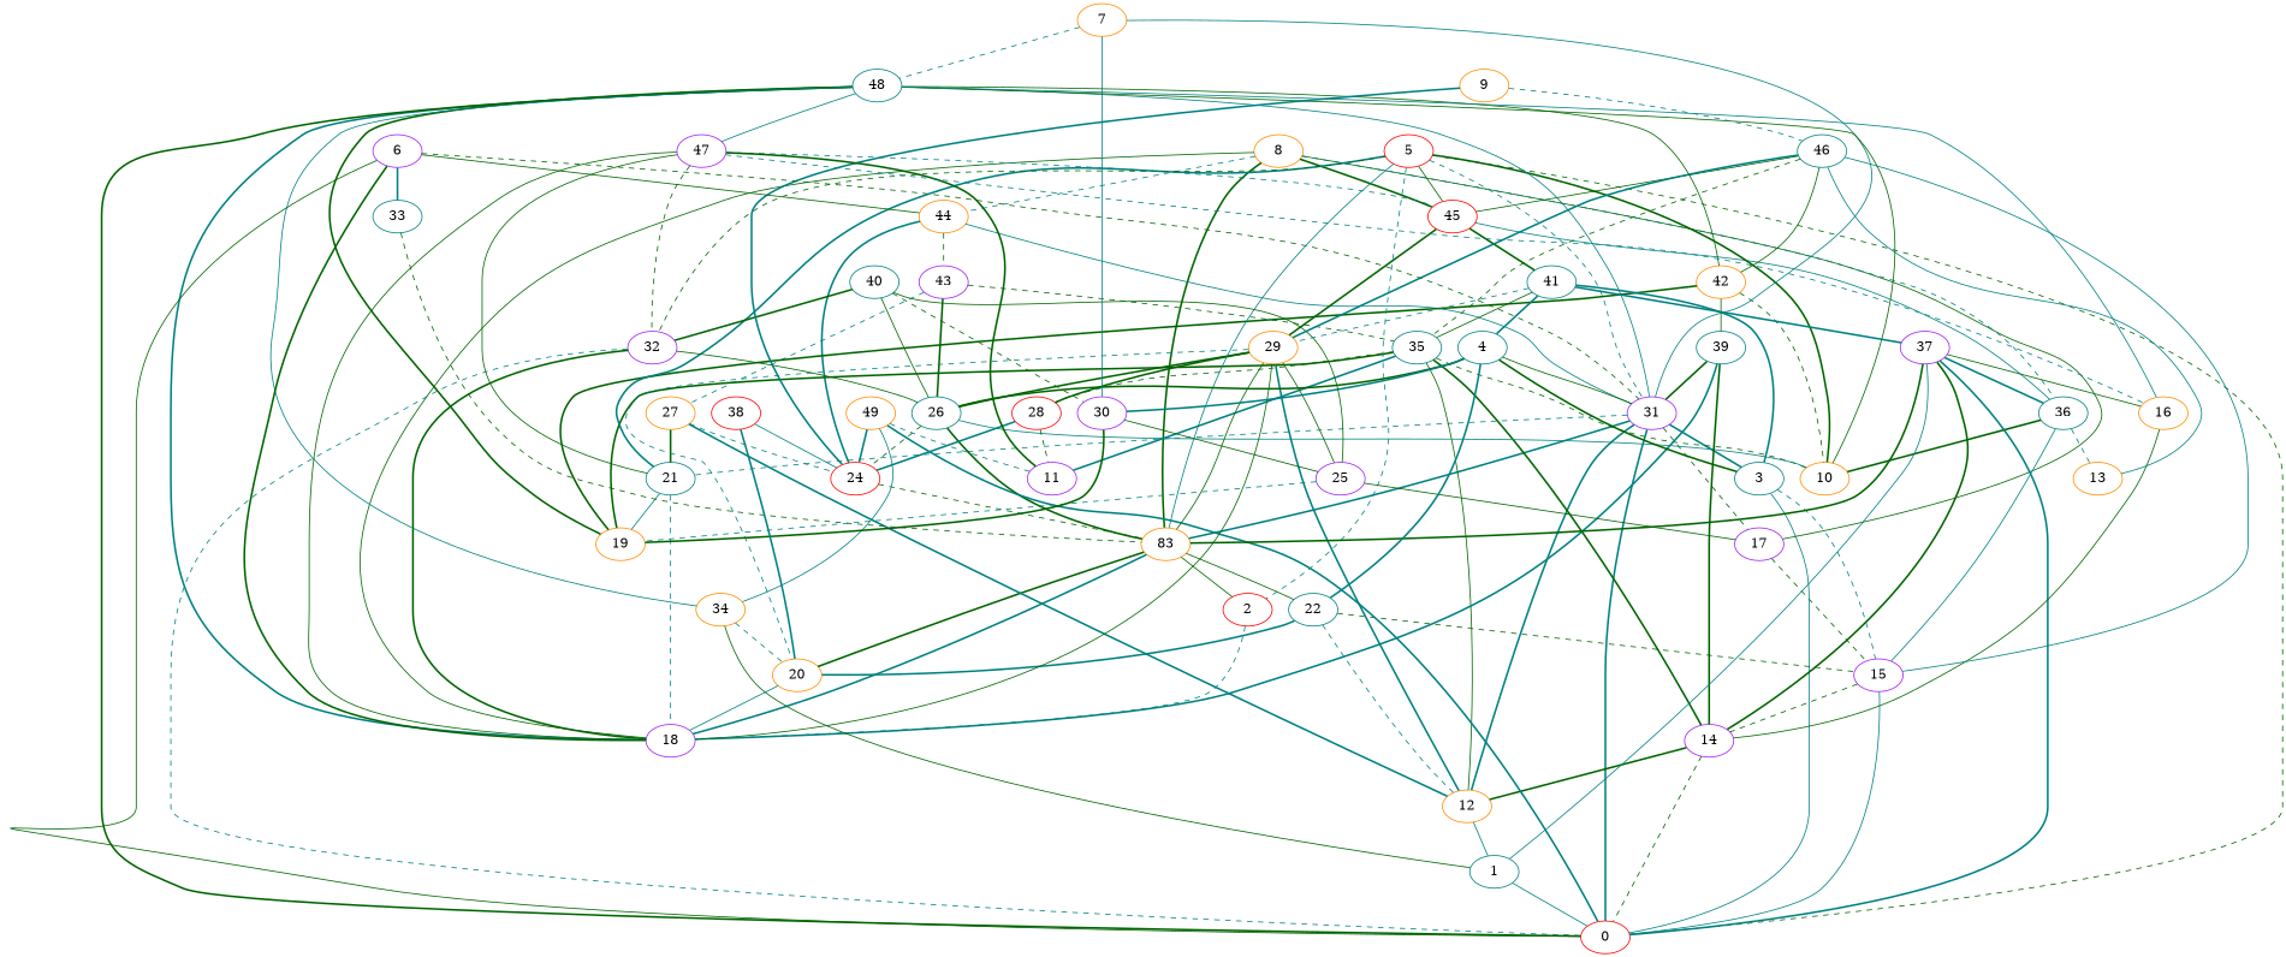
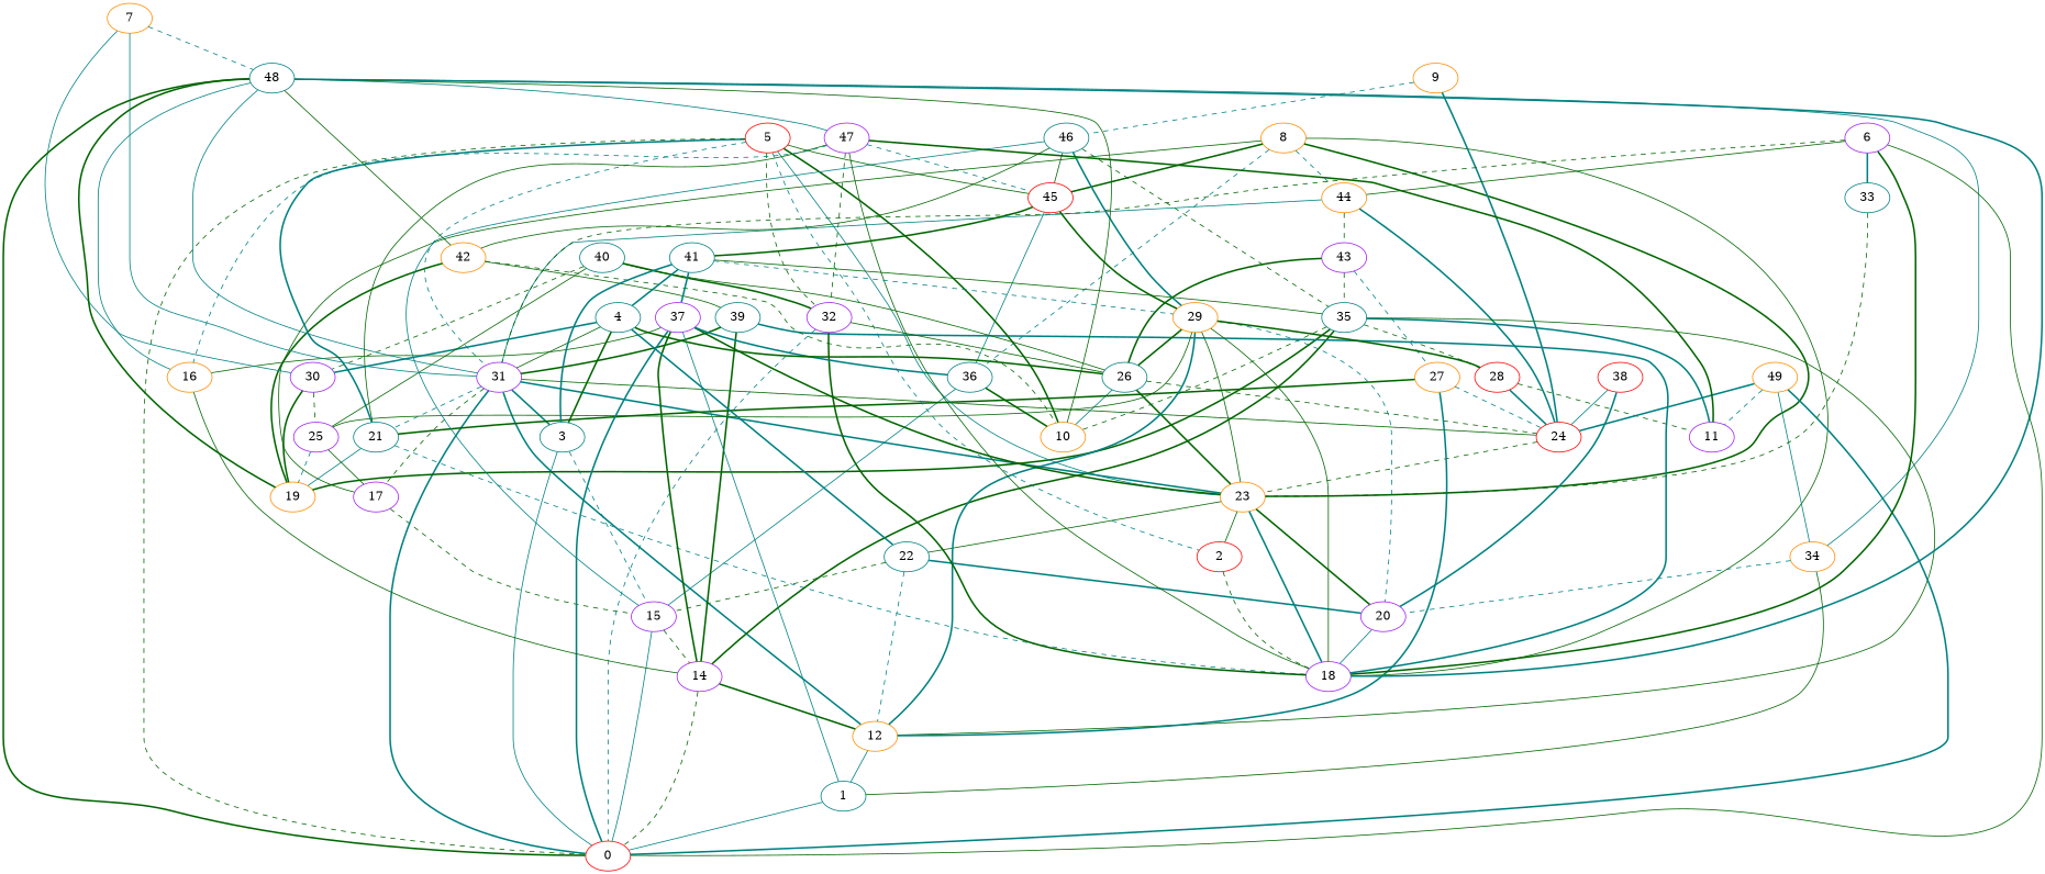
  digraph {
    node [color=darkorange]
    edge [color=darkgreen dir=none style=bold]
    8
    17 [color=purple]
    44
    18 [color=purple]
-   23 [label=83]
+   23
    36 [color=teal]
    45 [color=red]
    15 [color=purple]
    31 [color=purple]
    43 [color=purple]
    24 [color=red]
    21 [color=teal]
    0 [color=red]
    12
    3 [color=teal]
    22 [color=teal]
-   20
+   20 [color=purple]
    35 [color=teal]
    26 [color=teal]
    27
    10
    19
    28 [color=red]
    11 [color=purple]
    14 [color=purple]
    39 [color=teal]
    42
    49
    34
    25 [color=purple]
    29
    2 [color=red]
    5 [color=red]
    32 [color=purple]
    33 [color=teal]
    37 [color=purple]
    1 [color=teal]
    16
-   13
    4 [color=teal]
    30 [color=purple]
    40 [color=teal]
    46 [color=teal]
    7
    48 [color=teal]
    9
    47 [color=purple]
    38 [color=red]
    41 [color=teal]
    6 [color=purple]
    subgraph sub_1 {
      8
      17
      44
      18
      23
      36
      45
      15
      31
      43
      24
      21
      0
      12
      3
      22
      20
      35
      26
      27
      10
      19
      28
      11
      14
      39
      42
      49
      34
      25
      29
      2
      5
      32
      33
      37
      1
      16
-     13
      4
      30
      40
      46
      7
      48
      9
      47
      38
      41
      6
    }
    8 -> 17 [style=solid]
    8 -> 44 [color=teal style=dashed]
    8 -> 18 [style=solid]
    8 -> 23
    8 -> 36 [color=teal style=dashed]
    8 -> 45
    17 -> 15 [style=dashed]
    44 -> 31 [color=teal style=solid]
    44 -> 43 [style=dashed]
    44 -> 24 [color=teal]
    23 -> 18 [color=teal]
    23 -> 22 [style=solid]
    23 -> 20
    23 -> 2 [style=solid]
    36 -> 15 [color=teal style=solid]
    36 -> 10
-   36 -> 13 [color=teal style=dashed]
    45 -> 36 [color=teal style=solid]
    45 -> 29
    45 -> 41
    15 -> 0 [color=teal style=solid]
    15 -> 14 [style=dashed]
    31 -> 17 [style=dashed]
    31 -> 23 [color=teal]
+   31 -> 24 [style=solid]
    31 -> 21 [color=teal style=dashed]
    31 -> 0 [color=teal]
    31 -> 12 [color=teal]
    31 -> 3 [color=teal]
    43 -> 35 [style=dashed]
    43 -> 26
    43 -> 27 [color=teal style=dashed]
    24 -> 23 [style=dashed]
    21 -> 18 [color=teal style=dashed]
    21 -> 19 [color=teal style=solid]
    12 -> 1 [color=teal style=solid]
    3 -> 15 [color=teal style=dashed]
    3 -> 0 [color=teal style=solid]
    22 -> 15 [style=dashed]
    22 -> 12 [color=teal style=dashed]
    22 -> 20 [color=teal]
    20 -> 18 [color=teal style=solid]
    35 -> 12 [style=solid]
    35 -> 10 [style=dashed]
    35 -> 19
    35 -> 28 [style=dashed]
    35 -> 11 [color=teal]
    35 -> 14
    26 -> 23
    26 -> 24 [style=dashed]
    26 -> 10 [color=teal style=solid]
    27 -> 24 [color=teal style=dashed]
    27 -> 21
    27 -> 12 [color=teal]
    28 -> 24 [color=teal]
    28 -> 11 [style=dashed]
    14 -> 0 [style=dashed]
    14 -> 12
    39 -> 18 [color=teal]
    39 -> 31
    39 -> 14
    42 -> 10 [style=dashed]
    42 -> 19
    42 -> 39 [style=solid]
    49 -> 24 [color=teal]
    49 -> 0 [color=teal]
    49 -> 11 [color=teal style=dashed]
    49 -> 34 [color=teal style=solid]
    34 -> 20 [color=teal style=dashed]
    34 -> 1 [style=solid]
    25 -> 17 [style=solid]
    25 -> 19 [color=teal style=dashed]
    29 -> 18 [style=solid]
    29 -> 23 [style=solid]
    29 -> 12 [color=teal]
    29 -> 20 [color=teal style=dashed]
    29 -> 26
    29 -> 28
    29 -> 25 [style=solid]
-   2 -> 18 [color=teal style=dashed]
+   2 -> 18 [style=dashed]
    5 -> 23 [color=teal style=solid]
    5 -> 45 [style=solid]
    5 -> 31 [color=teal style=dashed]
    5 -> 21 [color=teal]
    5 -> 0 [style=dashed]
    5 -> 10
    5 -> 2 [color=teal style=dashed]
    5 -> 32 [style=dashed]
    32 -> 18
    32 -> 0 [color=teal style=dashed]
    32 -> 26 [style=solid]
    33 -> 23 [style=dashed]
    37 -> 23
    37 -> 36 [color=teal]
    37 -> 0 [color=teal]
    37 -> 14
    37 -> 1 [color=teal style=solid]
    37 -> 16 [style=solid]
    1 -> 0 [color=teal style=solid]
    16 -> 14 [style=solid]
    4 -> 31 [style=solid]
    4 -> 3
    4 -> 22 [color=teal]
    4 -> 26
    4 -> 30 [color=teal]
    30 -> 19
-   30 -> 25 [style=solid]
+   30 -> 25 [style=dashed]
    40 -> 26 [style=solid]
    40 -> 25 [style=solid]
    40 -> 32
    40 -> 30 [style=dashed]
    46 -> 45 [style=solid]
    46 -> 15 [color=teal style=solid]
    46 -> 35 [style=dashed]
    46 -> 42 [style=solid]
    46 -> 29 [color=teal]
-   46 -> 13 [color=teal style=solid]
    7 -> 31 [color=teal style=solid]
    7 -> 30 [color=teal style=solid]
    7 -> 48 [color=teal style=dashed]
    48 -> 18 [color=teal]
    48 -> 31 [color=teal style=solid]
    48 -> 0
    48 -> 10 [style=solid]
    48 -> 19
    48 -> 42 [style=solid]
    48 -> 34 [color=teal style=solid]
    48 -> 16 [color=teal style=solid]
    48 -> 47 [color=teal style=solid]
    9 -> 24 [color=teal]
    9 -> 46 [color=teal style=dashed]
    47 -> 18 [style=solid]
    47 -> 45 [color=teal style=dashed]
    47 -> 21 [style=solid]
    47 -> 11
    47 -> 32 [style=dashed]
    47 -> 16 [color=teal style=dashed]
    38 -> 24 [color=teal style=solid]
    38 -> 20 [color=teal]
    41 -> 3 [color=teal]
    41 -> 35 [style=solid]
    41 -> 29 [color=teal style=dashed]
    41 -> 37 [color=teal]
    41 -> 4 [color=teal]
    6 -> 44 [style=solid]
    6 -> 18
    6 -> 31 [style=dashed]
    6 -> 0 [style=solid]
    6 -> 33 [color=teal]
  }
